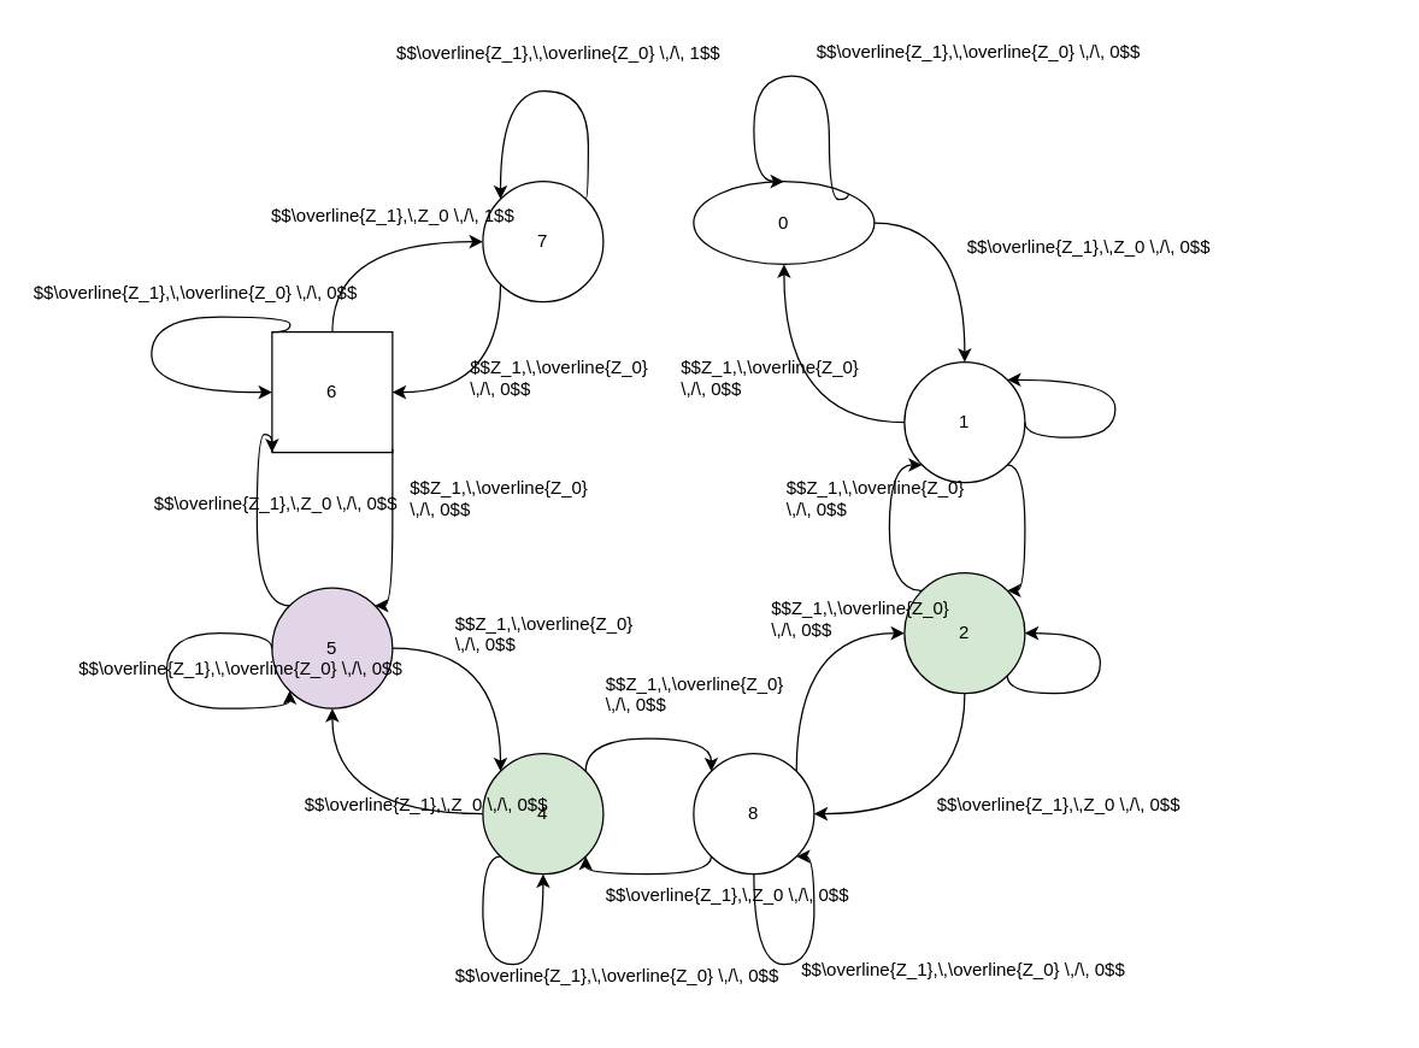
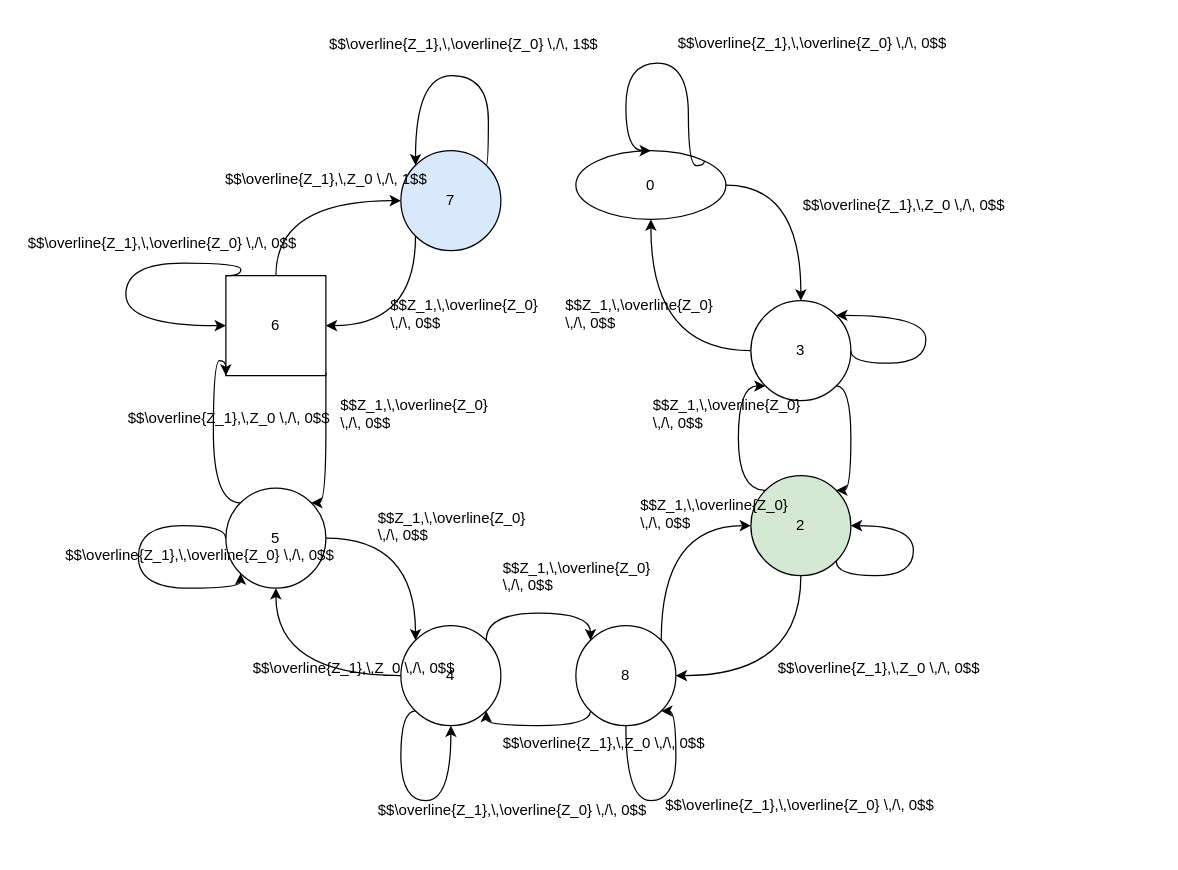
  <mxCell id="0" />
  <mxCell id="1" parent="0" />
  <mxCell id="2" value="" style="group" vertex="1" connectable="0" parent="1"><mxGeometry x="20" y="20" width="900" height="654" as="geometry" /></mxCell>
  <mxCell id="3" style="edgeStyle=orthogonalEdgeStyle;rounded=0;orthogonalLoop=1;jettySize=auto;html=1;exitX=0;exitY=0.5;exitDx=0;exitDy=0;entryX=0.5;entryY=1;entryDx=0;entryDy=0;curved=1;" edge="1" parent="2" source="23" target="4"><mxGeometry relative="1" as="geometry" /></mxCell>
  <mxCell id="4" value="0" style="ellipse;whiteSpace=wrap;html=1;aspect=fixed;" vertex="1" parent="2"><mxGeometry x="440" y="100" width="120" height="55" as="geometry" /></mxCell>
  <mxCell id="5" style="edgeStyle=orthogonalEdgeStyle;rounded=0;orthogonalLoop=1;jettySize=auto;html=1;exitX=0.5;exitY=0;exitDx=0;exitDy=0;entryX=0;entryY=0.5;entryDx=0;entryDy=0;curved=1;" edge="1" parent="2" source="6" target="25"><mxGeometry relative="1" as="geometry" /></mxCell>
  <mxCell id="6" value="6" style="whiteSpace=wrap;html=1;aspect=fixed;rounded=0;" vertex="1" parent="2"><mxGeometry x="160" y="200" width="80" height="80" as="geometry" /></mxCell>
  <mxCell id="7" style="edgeStyle=orthogonalEdgeStyle;rounded=0;orthogonalLoop=1;jettySize=auto;html=1;exitX=0;exitY=0;exitDx=0;exitDy=0;entryX=0;entryY=1;entryDx=0;entryDy=0;strokeColor=none;curved=1;" edge="1" parent="2" source="10" target="6"><mxGeometry relative="1" as="geometry"><Array as="points"><mxPoint x="150" y="382" /><mxPoint x="150" y="268" /></Array></mxGeometry></mxCell>
  <mxCell id="8" style="edgeStyle=orthogonalEdgeStyle;rounded=0;orthogonalLoop=1;jettySize=auto;html=1;exitX=0;exitY=0;exitDx=0;exitDy=0;entryX=0;entryY=1;entryDx=0;entryDy=0;curved=1;" edge="1" parent="2" source="10" target="6"><mxGeometry relative="1" as="geometry"><Array as="points"><mxPoint x="150" y="382" /><mxPoint x="150" y="268" /></Array></mxGeometry></mxCell>
  <mxCell id="9" style="edgeStyle=orthogonalEdgeStyle;rounded=0;orthogonalLoop=1;jettySize=auto;html=1;exitX=1;exitY=1;exitDx=0;exitDy=0;entryX=1;entryY=0;entryDx=0;entryDy=0;curved=1;" edge="1" parent="2" source="6" target="10"><mxGeometry relative="1" as="geometry"><Array as="points"><mxPoint x="240" y="268" /><mxPoint x="240" y="382" /></Array></mxGeometry></mxCell>
- <mxCell id="10" value="5" style="ellipse;whiteSpace=wrap;html=1;aspect=fixed;fillColor=#e1d5e7;" vertex="1" parent="2"><mxGeometry x="160" y="370" width="80" height="80" as="geometry" /></mxCell>
+ <mxCell id="10" value="5" style="ellipse;whiteSpace=wrap;html=1;aspect=fixed;" vertex="1" parent="2"><mxGeometry x="160" y="370" width="80" height="80" as="geometry" /></mxCell>
  <mxCell id="11" style="edgeStyle=orthogonalEdgeStyle;rounded=0;orthogonalLoop=1;jettySize=auto;html=1;exitX=1;exitY=0.5;exitDx=0;exitDy=0;entryX=0;entryY=0;entryDx=0;entryDy=0;curved=1;" edge="1" parent="2" source="10" target="13"><mxGeometry relative="1" as="geometry"><Array as="points"><mxPoint x="312" y="410" /></Array></mxGeometry></mxCell>
  <mxCell id="12" style="edgeStyle=orthogonalEdgeStyle;rounded=0;orthogonalLoop=1;jettySize=auto;html=1;exitX=0;exitY=0.5;exitDx=0;exitDy=0;entryX=0.5;entryY=1;entryDx=0;entryDy=0;curved=1;" edge="1" parent="2" source="13" target="10"><mxGeometry relative="1" as="geometry"><Array as="points"><mxPoint x="200" y="520" /></Array></mxGeometry></mxCell>
- <mxCell id="13" value="4" style="ellipse;whiteSpace=wrap;html=1;aspect=fixed;fillColor=#d5e8d4;" vertex="1" parent="2"><mxGeometry x="300" y="480" width="80" height="80" as="geometry" /></mxCell>
+ <mxCell id="13" value="4" style="ellipse;whiteSpace=wrap;html=1;aspect=fixed;" vertex="1" parent="2"><mxGeometry x="300" y="480" width="80" height="80" as="geometry" /></mxCell>
  <mxCell id="14" style="edgeStyle=orthogonalEdgeStyle;rounded=0;orthogonalLoop=1;jettySize=auto;html=1;exitX=1;exitY=0;exitDx=0;exitDy=0;entryX=0;entryY=0;entryDx=0;entryDy=0;curved=1;" edge="1" parent="2" source="13" target="17"><mxGeometry relative="1" as="geometry"><Array as="points"><mxPoint x="368" y="470" /><mxPoint x="452" y="470" /></Array></mxGeometry></mxCell>
  <mxCell id="15" style="edgeStyle=orthogonalEdgeStyle;rounded=0;orthogonalLoop=1;jettySize=auto;html=1;exitX=0;exitY=1;exitDx=0;exitDy=0;entryX=1;entryY=1;entryDx=0;entryDy=0;curved=1;" edge="1" parent="2" source="17" target="13"><mxGeometry relative="1" as="geometry"><Array as="points"><mxPoint x="452" y="560" /><mxPoint x="368" y="560" /></Array></mxGeometry></mxCell>
  <mxCell id="16" style="edgeStyle=orthogonalEdgeStyle;rounded=0;orthogonalLoop=1;jettySize=auto;html=1;exitX=1;exitY=0;exitDx=0;exitDy=0;entryX=0;entryY=0.5;entryDx=0;entryDy=0;curved=1;" edge="1" parent="2" source="17" target="19"><mxGeometry relative="1" as="geometry"><Array as="points"><mxPoint x="508" y="400" /></Array></mxGeometry></mxCell>
  <mxCell id="17" value="8" style="ellipse;whiteSpace=wrap;html=1;aspect=fixed;" vertex="1" parent="2"><mxGeometry x="440" y="480" width="80" height="80" as="geometry" /></mxCell>
  <mxCell id="18" style="edgeStyle=orthogonalEdgeStyle;rounded=0;orthogonalLoop=1;jettySize=auto;html=1;exitX=0.5;exitY=1;exitDx=0;exitDy=0;entryX=1;entryY=0.5;entryDx=0;entryDy=0;curved=1;" edge="1" parent="2" source="19" target="17"><mxGeometry relative="1" as="geometry" /></mxCell>
  <mxCell id="19" value="2" style="ellipse;whiteSpace=wrap;html=1;aspect=fixed;fillColor=#d5e8d4;" vertex="1" parent="2"><mxGeometry x="580" y="360" width="80" height="80" as="geometry" /></mxCell>
  <mxCell id="20" style="edgeStyle=orthogonalEdgeStyle;rounded=0;orthogonalLoop=1;jettySize=auto;html=1;exitX=1;exitY=0.5;exitDx=0;exitDy=0;entryX=0.5;entryY=0;entryDx=0;entryDy=0;curved=1;" edge="1" parent="2" source="4" target="23"><mxGeometry relative="1" as="geometry" /></mxCell>
  <mxCell id="21" style="edgeStyle=orthogonalEdgeStyle;rounded=0;orthogonalLoop=1;jettySize=auto;html=1;exitX=0;exitY=0;exitDx=0;exitDy=0;entryX=0;entryY=1;entryDx=0;entryDy=0;curved=1;" edge="1" parent="2" source="19" target="23"><mxGeometry relative="1" as="geometry"><Array as="points"><mxPoint x="570" y="372" /><mxPoint x="570" y="288" /></Array></mxGeometry></mxCell>
  <mxCell id="22" style="edgeStyle=orthogonalEdgeStyle;rounded=0;orthogonalLoop=1;jettySize=auto;html=1;exitX=1;exitY=1;exitDx=0;exitDy=0;entryX=1;entryY=0;entryDx=0;entryDy=0;curved=1;" edge="1" parent="2" source="23" target="19"><mxGeometry relative="1" as="geometry"><Array as="points"><mxPoint x="660" y="288" /><mxPoint x="660" y="372" /></Array></mxGeometry></mxCell>
- <mxCell id="23" value="1" style="ellipse;whiteSpace=wrap;html=1;aspect=fixed;" vertex="1" parent="2"><mxGeometry x="580" y="220" width="80" height="80" as="geometry" /></mxCell>
+ <mxCell id="23" value="3" style="ellipse;whiteSpace=wrap;html=1;aspect=fixed;" vertex="1" parent="2"><mxGeometry x="580" y="220" width="80" height="80" as="geometry" /></mxCell>
  <mxCell id="24" style="edgeStyle=orthogonalEdgeStyle;rounded=0;orthogonalLoop=1;jettySize=auto;html=1;exitX=0;exitY=1;exitDx=0;exitDy=0;entryX=1;entryY=0.5;entryDx=0;entryDy=0;curved=1;" edge="1" parent="2" source="25" target="6"><mxGeometry relative="1" as="geometry"><Array as="points"><mxPoint x="312" y="240" /></Array></mxGeometry></mxCell>
- <mxCell id="25" value="7" style="ellipse;whiteSpace=wrap;html=1;aspect=fixed;" vertex="1" parent="2"><mxGeometry x="300" y="100" width="80" height="80" as="geometry" /></mxCell>
+ <mxCell id="25" value="7" style="ellipse;whiteSpace=wrap;html=1;aspect=fixed;fillColor=#dae8fc;" vertex="1" parent="2"><mxGeometry x="300" y="100" width="80" height="80" as="geometry" /></mxCell>
  <mxCell id="26" style="edgeStyle=orthogonalEdgeStyle;rounded=0;orthogonalLoop=1;jettySize=auto;html=1;exitX=1;exitY=0;exitDx=0;exitDy=0;entryX=0;entryY=0;entryDx=0;entryDy=0;curved=1;" edge="1" parent="2" source="25" target="25"><mxGeometry relative="1" as="geometry"><Array as="points"><mxPoint x="370" y="112" /><mxPoint x="370" y="40" /><mxPoint x="312" y="40" /></Array></mxGeometry></mxCell>
  <mxCell id="27" style="edgeStyle=orthogonalEdgeStyle;rounded=0;orthogonalLoop=1;jettySize=auto;html=1;exitX=0;exitY=0;exitDx=0;exitDy=0;entryX=0;entryY=0.5;entryDx=0;entryDy=0;curved=1;" edge="1" parent="2" source="6" target="6"><mxGeometry relative="1" as="geometry"><Array as="points"><mxPoint x="172" y="190" /><mxPoint x="80" y="190" /><mxPoint x="80" y="240" /></Array></mxGeometry></mxCell>
  <mxCell id="28" style="edgeStyle=orthogonalEdgeStyle;rounded=0;orthogonalLoop=1;jettySize=auto;html=1;exitX=0;exitY=0.5;exitDx=0;exitDy=0;entryX=0;entryY=1;entryDx=0;entryDy=0;curved=1;" edge="1" parent="2" source="10" target="10"><mxGeometry relative="1" as="geometry"><Array as="points"><mxPoint x="160" y="400" /><mxPoint x="90" y="400" /><mxPoint x="90" y="450" /><mxPoint x="172" y="450" /></Array></mxGeometry></mxCell>
  <mxCell id="29" style="edgeStyle=orthogonalEdgeStyle;rounded=0;orthogonalLoop=1;jettySize=auto;html=1;exitX=0;exitY=1;exitDx=0;exitDy=0;entryX=0.5;entryY=1;entryDx=0;entryDy=0;curved=1;" edge="1" parent="2" source="13" target="13"><mxGeometry relative="1" as="geometry"><Array as="points"><mxPoint x="300" y="548" /><mxPoint x="300" y="620" /><mxPoint x="340" y="620" /></Array></mxGeometry></mxCell>
  <mxCell id="30" style="edgeStyle=orthogonalEdgeStyle;rounded=0;orthogonalLoop=1;jettySize=auto;html=1;exitX=0.5;exitY=1;exitDx=0;exitDy=0;entryX=1;entryY=1;entryDx=0;entryDy=0;curved=1;" edge="1" parent="2" source="17" target="17"><mxGeometry relative="1" as="geometry"><Array as="points"><mxPoint x="480" y="620" /><mxPoint x="520" y="620" /><mxPoint x="520" y="548" /></Array></mxGeometry></mxCell>
  <mxCell id="31" style="edgeStyle=orthogonalEdgeStyle;rounded=0;orthogonalLoop=1;jettySize=auto;html=1;exitX=1;exitY=1;exitDx=0;exitDy=0;entryX=1;entryY=0.5;entryDx=0;entryDy=0;curved=1;" edge="1" parent="2" source="19" target="19"><mxGeometry relative="1" as="geometry"><Array as="points"><mxPoint x="648" y="440" /><mxPoint x="710" y="440" /><mxPoint x="710" y="400" /></Array></mxGeometry></mxCell>
  <mxCell id="32" style="edgeStyle=orthogonalEdgeStyle;rounded=0;orthogonalLoop=1;jettySize=auto;html=1;exitX=1;exitY=0.5;exitDx=0;exitDy=0;entryX=1;entryY=0;entryDx=0;entryDy=0;curved=1;" edge="1" parent="2" source="23" target="23"><mxGeometry relative="1" as="geometry"><Array as="points"><mxPoint x="660" y="270" /><mxPoint x="720" y="270" /><mxPoint x="720" y="232" /></Array></mxGeometry></mxCell>
  <mxCell id="33" style="edgeStyle=orthogonalEdgeStyle;rounded=0;orthogonalLoop=1;jettySize=auto;html=1;exitX=1;exitY=0;exitDx=0;exitDy=0;entryX=0.5;entryY=0;entryDx=0;entryDy=0;curved=1;" edge="1" parent="2" source="4" target="4"><mxGeometry relative="1" as="geometry"><Array as="points"><mxPoint x="530" y="112" /><mxPoint x="530" y="30" /><mxPoint x="480" y="30" /></Array></mxGeometry></mxCell>
  <mxCell id="34" value="$$\overline{Z_1},\,Z_0 \,/\, 0$$" style="text;whiteSpace=wrap;" vertex="1" parent="2"><mxGeometry x="620" y="130" width="280" height="40" as="geometry" /></mxCell>
  <mxCell id="35" value="$$\overline{Z_1},\,Z_0 \,/\, 0$$" style="text;whiteSpace=wrap;" vertex="1" parent="2"><mxGeometry x="600" y="500" width="280" height="40" as="geometry" /></mxCell>
  <mxCell id="36" value="$$\overline{Z_1},\,Z_0 \,/\, 0$$" style="text;whiteSpace=wrap;" vertex="1" parent="2"><mxGeometry x="380" y="560" width="280" height="40" as="geometry" /></mxCell>
  <mxCell id="37" value="$$\overline{Z_1},\,Z_0 \,/\, 0$$" style="text;whiteSpace=wrap;" vertex="1" parent="2"><mxGeometry x="180" y="500" width="280" height="40" as="geometry" /></mxCell>
  <mxCell id="38" value="$$\overline{Z_1},\,Z_0 \,/\, 0$$" style="text;whiteSpace=wrap;" vertex="1" parent="2"><mxGeometry x="80" y="300" width="280" height="40" as="geometry" /></mxCell>
  <mxCell id="39" value="&lt;div&gt;$$\overline{Z_1},\,Z_0 \,/\, 1$$&lt;/div&gt;&lt;div&gt;&lt;br&gt;&lt;/div&gt;" style="text;html=1;align=center;verticalAlign=middle;resizable=0;points=[];autosize=1;strokeColor=none;fillColor=none;" vertex="1" parent="2"><mxGeometry x="150" y="110" width="180" height="40" as="geometry" /></mxCell>
  <mxCell id="40" value="$$\overline{Z_1},\,\overline{Z_0} \,/\, 1$$" style="text;html=1;align=center;verticalAlign=middle;resizable=0;points=[];autosize=1;strokeColor=none;fillColor=none;" vertex="1" parent="2"><mxGeometry x="230" width="240" height="30" as="geometry" /></mxCell>
  <mxCell id="41" value="$$\overline{Z_1},\,\overline{Z_0} \,/\, 0$$" style="text;whiteSpace=wrap;" vertex="1" parent="2"><mxGeometry x="510" y="610" width="250" height="40" as="geometry" /></mxCell>
  <mxCell id="42" value="$$\overline{Z_1},\,\overline{Z_0} \,/\, 0$$" style="text;whiteSpace=wrap;" vertex="1" parent="2"><mxGeometry x="520" width="250" height="40" as="geometry" /></mxCell>
  <mxCell id="43" value="$$\overline{Z_1},\,\overline{Z_0} \,/\, 0$$" style="text;whiteSpace=wrap;" vertex="1" parent="2"><mxGeometry x="280" y="614" width="250" height="40" as="geometry" /></mxCell>
  <mxCell id="44" value="$$\overline{Z_1},\,\overline{Z_0} \,/\, 0$$" style="text;whiteSpace=wrap;" vertex="1" parent="2"><mxGeometry x="30" y="410" width="250" height="40" as="geometry" /></mxCell>
  <mxCell id="45" value="$$\overline{Z_1},\,\overline{Z_0} \,/\, 0$$" style="text;whiteSpace=wrap;" vertex="1" parent="2"><mxGeometry y="160" width="250" height="40" as="geometry" /></mxCell>
  <mxCell id="46" value="$$Z_1,\,\overline{Z_0} \,/\, 0$$" style="text;whiteSpace=wrap;" vertex="1" parent="2"><mxGeometry x="380" y="420" width="120" height="40" as="geometry" /></mxCell>
  <mxCell id="47" value="$$Z_1,\,\overline{Z_0} \,/\, 0$$" style="text;whiteSpace=wrap;" vertex="1" parent="2"><mxGeometry x="490" y="370" width="120" height="40" as="geometry" /></mxCell>
  <mxCell id="48" value="$$Z_1,\,\overline{Z_0} \,/\, 0$$" style="text;whiteSpace=wrap;" vertex="1" parent="2"><mxGeometry x="500" y="290" width="120" height="40" as="geometry" /></mxCell>
  <mxCell id="49" value="$$Z_1,\,\overline{Z_0} \,/\, 0$$" style="text;whiteSpace=wrap;" vertex="1" parent="2"><mxGeometry x="430" y="210" width="120" height="40" as="geometry" /></mxCell>
  <mxCell id="50" value="$$Z_1,\,\overline{Z_0} \,/\, 0$$" style="text;whiteSpace=wrap;" vertex="1" parent="2"><mxGeometry x="280" y="380" width="120" height="40" as="geometry" /></mxCell>
  <mxCell id="51" value="$$Z_1,\,\overline{Z_0} \,/\, 0$$" style="text;whiteSpace=wrap;" vertex="1" parent="2"><mxGeometry x="250" y="290" width="120" height="40" as="geometry" /></mxCell>
  <mxCell id="52" value="$$Z_1,\,\overline{Z_0} \,/\, 0$$" style="text;whiteSpace=wrap;" vertex="1" parent="2"><mxGeometry x="290" y="210" width="120" height="40" as="geometry" /></mxCell>
